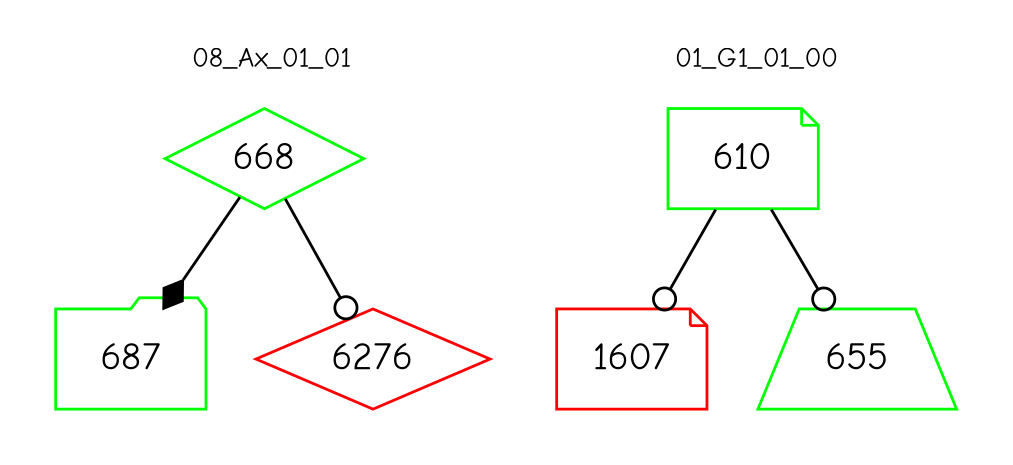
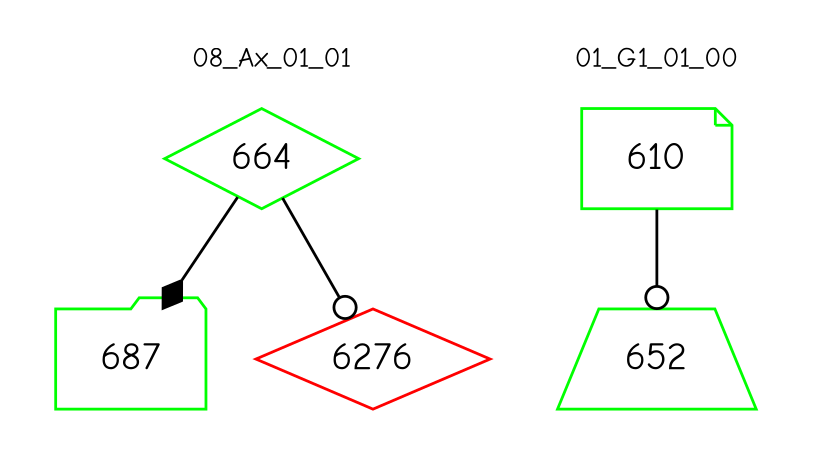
  digraph {
    fontname="Comic Neue"
    node [color=green fontname="Comic Neue" shape=diamond]
    edge [arrowhead=odot color=black fontname="Comic Neue"]
-   n1 [label=668]
+   n1 [label=664]
    n2 [label=687 shape=folder]
    n3 [color=red label=6276]
    n4 [label=610 shape=note]
-   n5 [color=red label=1607 shape=note]
-   n6 [label=655 shape=trapezium]
+   n6 [label=652 shape=trapezium]
    subgraph cluster_1 {
      color=white
      fontsize=10
      label="08_Ax_01_01"
      n1
      n2
      n3
    }
    subgraph cluster_2 {
      color=white
      fontsize=10
      label="01_G1_01_00"
      n4
-     n5
      n6
    }
    n1 -> n2 [arrowhead=diamond]
    n1 -> n3
-   n4 -> n5
    n4 -> n6
  }
